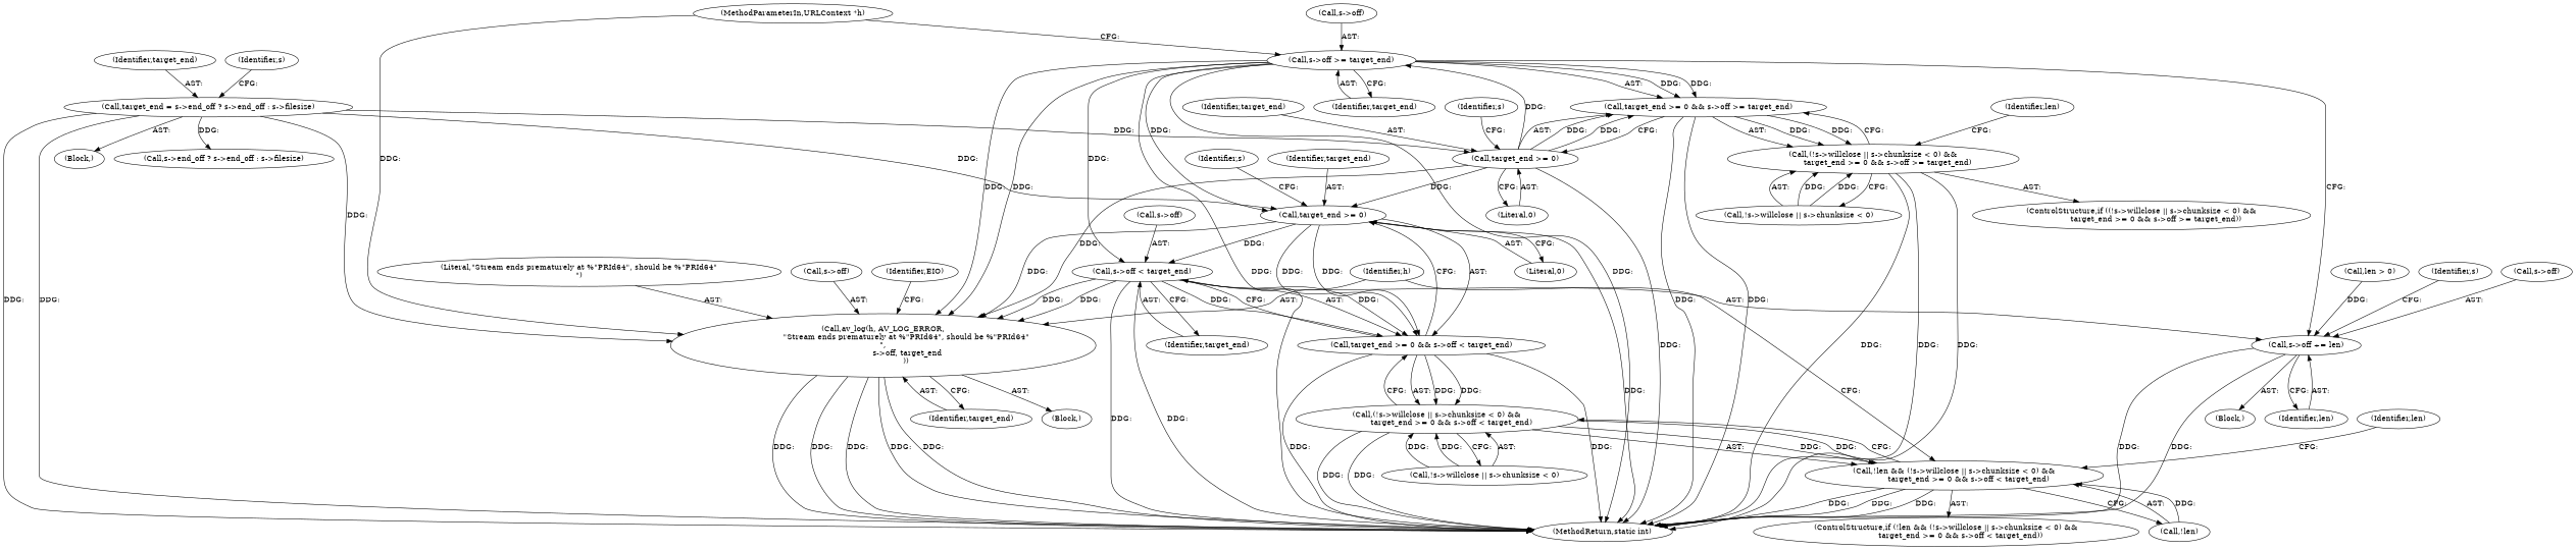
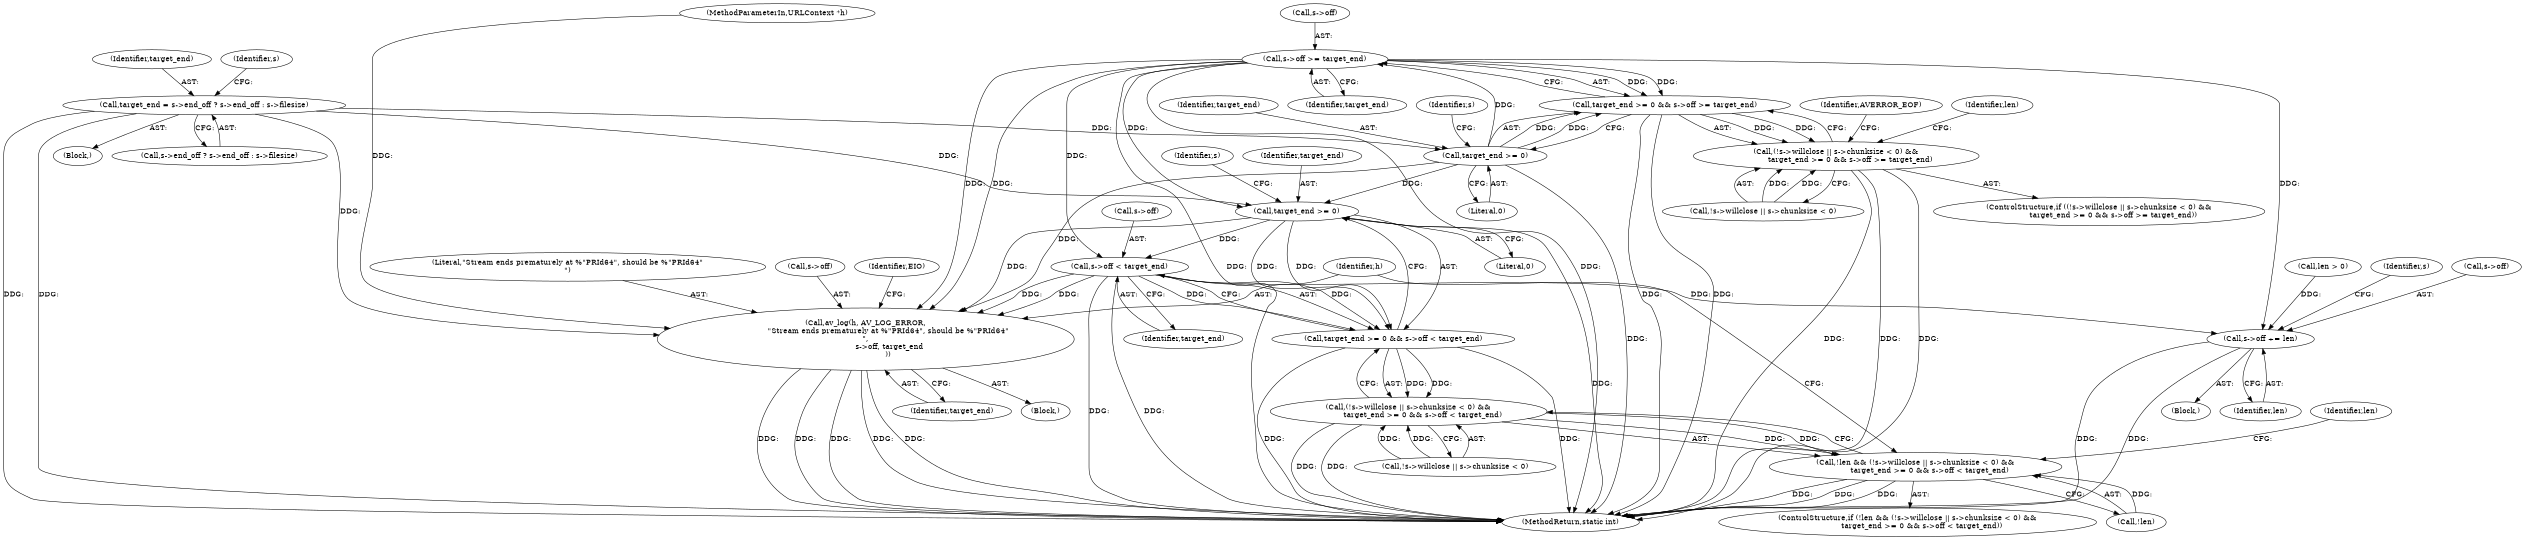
  digraph {
    n1 [label="(Call,s->off >= target_end)"]
    n2 [label="(Call,target_end >= 0 && s->off >= target_end)"]
    n3 [label="(Call,target_end >= 0)"]
    n4 [label="(Call,s->off < target_end)"]
    n5 [label="(Call,av_log(h, AV_LOG_ERROR,\n                   \"Stream ends prematurely at %\"PRId64\", should be %\"PRId64\"\n\",\n                    s->off, target_end\n                   ))"]
    n6 [label="(Call,s->off += len)"]
    n7 [label="(Identifier,target_end)"]
    n8 [label="(MethodReturn,static int)"]
    n9 [label="(Call,target_end >= 0)"]
    n10 [label="(Call,(!s->willclose || s->chunksize < 0) &&\n            target_end >= 0 && s->off >= target_end)"]
    n11 [label="(Call,target_end >= 0 && s->off < target_end)"]
    n12 [label="(Literal,0)"]
    n13 [label="(Identifier,target_end)"]
    n14 [label="(Identifier,target_end)"]
    n15 [label="(Block,)"]
    n16 [label="(Identifier,len)"]
    n17 [label="(Block,)"]
    n18 [label="(Literal,0)"]
    n19 [label="(Call,target_end = s->end_off ? s->end_off : s->filesize)"]
    n20 [label="(Block,)"]
    n21 [label="(Call,s->end_off ? s->end_off : s->filesize)"]
    n22 [label="(ControlStructure,if ((!s->willclose || s->chunksize < 0) &&\n            target_end >= 0 && s->off >= target_end))"]
    n23 [label="(Call,!s->willclose || s->chunksize < 0)"]
    n24 [label="(Call,(!s->willclose || s->chunksize < 0) &&\n            target_end >= 0 && s->off < target_end)"]
    n25 [label="(Call,!len && (!s->willclose || s->chunksize < 0) &&\n            target_end >= 0 && s->off < target_end)"]
    n26 [label="(Call,!s->willclose || s->chunksize < 0)"]
    n27 [label="(ControlStructure,if (!len && (!s->willclose || s->chunksize < 0) &&\n            target_end >= 0 && s->off < target_end))"]
    n28 [label="(Call,!len)"]
    n29 [label="(Identifier,s)"]
    n30 [label="(Identifier,target_end)"]
    n31 [label="(Identifier,h)"]
    n32 [label="(Identifier,len)"]
+   n33 [label="(Identifier,AVERROR_EOF)"]
    n34 [label="(Literal,\"Stream ends prematurely at %\"PRId64\", should be %\"PRId64\"\n\")"]
    n35 [label="(Call,s->off)"]
    n36 [label="(Call,len > 0)"]
    n37 [label="(Call,s->off)"]
    n38 [label="(Identifier,s)"]
    n39 [label="(Identifier,s)"]
    n40 [label="(Identifier,len)"]
    n41 [label="(Call,s->off)"]
    n42 [label="(Identifier,s)"]
    n43 [label="(Identifier,EIO)"]
    n44 [label="(Call,s->off)"]
    n45 [label="(Identifier,target_end)"]
    n46 [label="(MethodParameterIn,URLContext *h)"]
    n47 [label="(Identifier,target_end)"]
    n1 -> n2 [label="AST: "]
    n1 -> n2 [label="DDG: "]
    n1 -> n2 [label="DDG: "]
    n1 -> n3 [label="DDG: "]
    n1 -> n4 [label="DDG: "]
    n1 -> n5 [label="DDG: "]
    n1 -> n5 [label="DDG: "]
-   n1 -> n6 [label="CFG: "]
+   n1 -> n6 [label="DDG: "]
    n1 -> n7 [label="CFG: "]
    n1 -> n8 [label="DDG: "]
    n1 -> n8 [label="DDG: "]
-   n46 -> n1 [label="CFG: "]
+   n2 -> n1 [label="CFG: "]
    n2 -> n8 [label="DDG: "]
    n2 -> n8 [label="DDG: "]
    n2 -> n9 [label="CFG: "]
    n2 -> n10 [label="AST: "]
    n2 -> n10 [label="DDG: "]
    n2 -> n10 [label="DDG: "]
    n3 -> n4 [label="DDG: "]
    n3 -> n5 [label="DDG: "]
    n3 -> n8 [label="DDG: "]
    n3 -> n11 [label="AST: "]
    n3 -> n11 [label="DDG: "]
    n3 -> n11 [label="DDG: "]
    n3 -> n12 [label="CFG: "]
    n4 -> n5 [label="DDG: "]
    n4 -> n5 [label="DDG: "]
-   n4 -> n6 [label="AST: "]
+   n4 -> n6 [label="DDG: "]
    n4 -> n8 [label="DDG: "]
    n4 -> n8 [label="DDG: "]
    n4 -> n11 [label="AST: "]
    n4 -> n11 [label="DDG: "]
    n4 -> n11 [label="DDG: "]
    n4 -> n13 [label="CFG: "]
    n5 -> n8 [label="DDG: "]
    n5 -> n8 [label="DDG: "]
    n5 -> n8 [label="DDG: "]
    n5 -> n8 [label="DDG: "]
    n5 -> n8 [label="DDG: "]
    n5 -> n14 [label="CFG: "]
    n5 -> n15 [label="AST: "]
    n6 -> n8 [label="DDG: "]
    n6 -> n8 [label="DDG: "]
    n6 -> n16 [label="CFG: "]
    n6 -> n17 [label="AST: "]
    n7 -> n1 [label="AST: "]
    n9 -> n1 [label="DDG: "]
    n9 -> n2 [label="AST: "]
    n9 -> n2 [label="DDG: "]
    n9 -> n2 [label="DDG: "]
    n9 -> n3 [label="DDG: "]
    n9 -> n5 [label="DDG: "]
    n9 -> n8 [label="DDG: "]
    n9 -> n18 [label="CFG: "]
    n10 -> n2 [label="CFG: "]
    n10 -> n8 [label="DDG: "]
    n10 -> n8 [label="DDG: "]
    n10 -> n8 [label="DDG: "]
    n10 -> n22 [label="AST: "]
    n10 -> n23 [label="CFG: "]
    n11 -> n3 [label="CFG: "]
    n11 -> n4 [label="CFG: "]
    n11 -> n8 [label="DDG: "]
    n11 -> n8 [label="DDG: "]
    n11 -> n24 [label="AST: "]
    n11 -> n24 [label="DDG: "]
    n11 -> n24 [label="DDG: "]
    n12 -> n3 [label="AST: "]
    n13 -> n4 [label="AST: "]
    n14 -> n5 [label="AST: "]
    n16 -> n6 [label="AST: "]
    n18 -> n9 [label="AST: "]
    n19 -> n3 [label="DDG: "]
    n19 -> n5 [label="DDG: "]
    n19 -> n8 [label="DDG: "]
    n19 -> n8 [label="DDG: "]
    n19 -> n9 [label="DDG: "]
    n19 -> n20 [label="AST: "]
-   n19 -> n21 [label="DDG: "]
+   n19 -> n21 [label="CFG: "]
+   n21 -> n19 [label="AST: "]
    n23 -> n10 [label="AST: "]
    n23 -> n10 [label="DDG: "]
    n23 -> n10 [label="DDG: "]
    n24 -> n8 [label="DDG: "]
    n24 -> n8 [label="DDG: "]
    n24 -> n11 [label="CFG: "]
    n24 -> n25 [label="AST: "]
    n24 -> n25 [label="DDG: "]
    n24 -> n25 [label="DDG: "]
    n24 -> n26 [label="CFG: "]
    n25 -> n8 [label="DDG: "]
    n25 -> n8 [label="DDG: "]
    n25 -> n8 [label="DDG: "]
    n25 -> n24 [label="CFG: "]
    n25 -> n27 [label="AST: "]
    n25 -> n28 [label="CFG: "]
    n26 -> n24 [label="AST: "]
    n26 -> n24 [label="DDG: "]
    n26 -> n24 [label="DDG: "]
    n28 -> n25 [label="AST: "]
    n28 -> n25 [label="DDG: "]
    n29 -> n19 [label="CFG: "]
    n30 -> n19 [label="AST: "]
    n31 -> n5 [label="AST: "]
    n31 -> n25 [label="CFG: "]
    n32 -> n25 [label="CFG: "]
+   n33 -> n10 [label="CFG: "]
    n34 -> n5 [label="AST: "]
    n35 -> n1 [label="AST: "]
    n36 -> n6 [label="DDG: "]
    n37 -> n5 [label="AST: "]
    n38 -> n3 [label="CFG: "]
    n39 -> n6 [label="CFG: "]
    n40 -> n10 [label="CFG: "]
    n41 -> n4 [label="AST: "]
    n42 -> n9 [label="CFG: "]
    n43 -> n5 [label="CFG: "]
    n44 -> n6 [label="AST: "]
    n45 -> n3 [label="AST: "]
    n46 -> n5 [label="DDG: "]
    n47 -> n9 [label="AST: "]
  }
